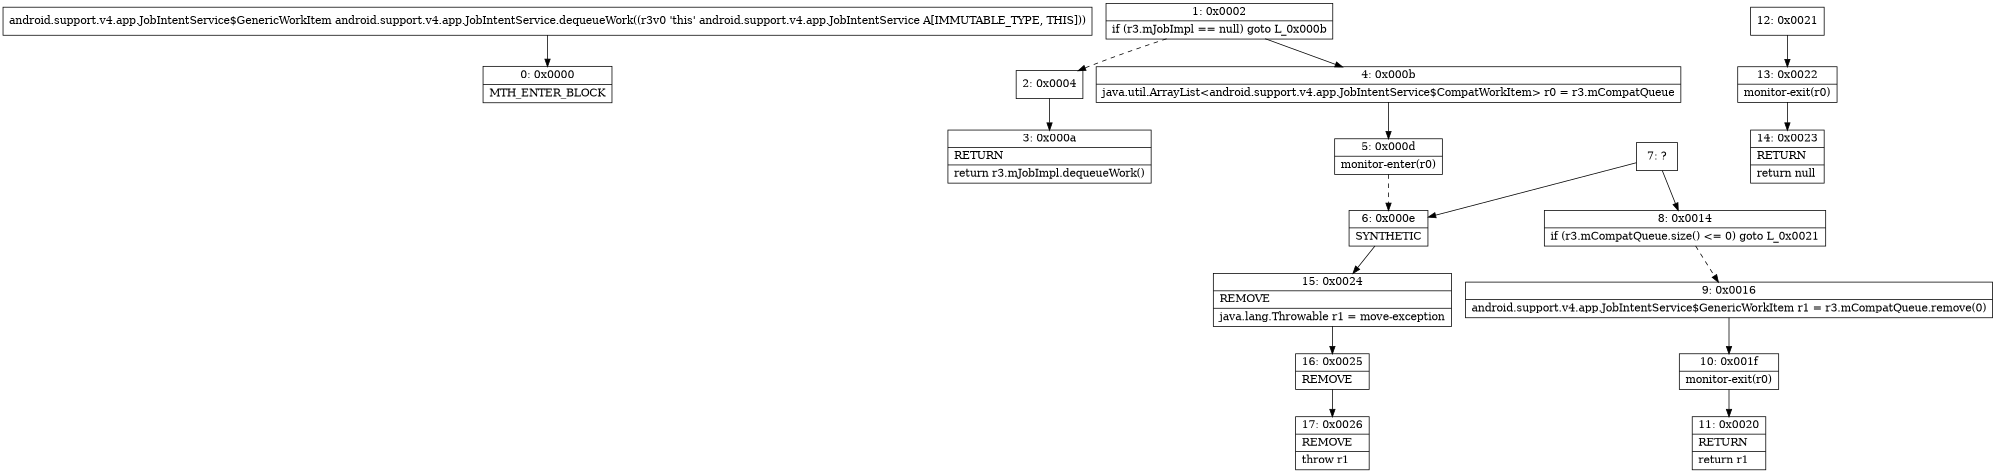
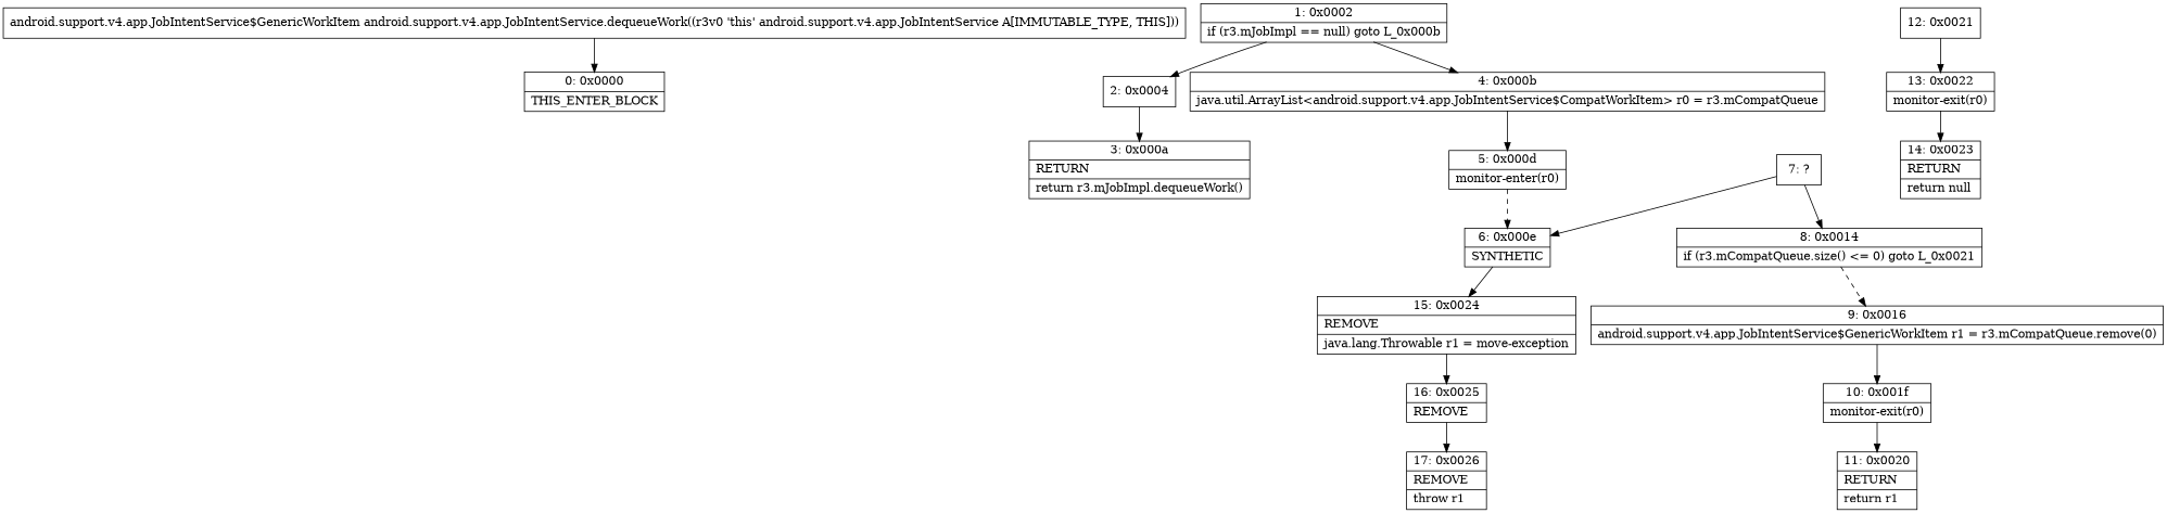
  digraph {
    node [shape=record]
-   n1 [label="{0\:\ 0x0000|MTH_ENTER_BLOCK\l}"]
+   n1 [label="{0\:\ 0x0000|THIS_ENTER_BLOCK\l}"]
    n2 [label="{1\:\ 0x0002|if (r3.mJobImpl == null) goto L_0x000b\l}"]
    n3 [label="{2\:\ 0x0004}"]
    n4 [label="{4\:\ 0x000b|java.util.ArrayList\<android.support.v4.app.JobIntentService$CompatWorkItem\> r0 = r3.mCompatQueue\l}"]
    n5 [label="{3\:\ 0x000a|RETURN\l|return r3.mJobImpl.dequeueWork()\l}"]
    n6 [label="{5\:\ 0x000d|monitor\-enter(r0)\l}"]
    n7 [label="{6\:\ 0x000e|SYNTHETIC\l}"]
    n8 [label="{15\:\ 0x0024|REMOVE\l|java.lang.Throwable r1 = move\-exception\l}"]
    n9 [label="{7\:\ ?}"]
    n10 [label="{8\:\ 0x0014|if (r3.mCompatQueue.size() \<= 0) goto L_0x0021\l}"]
    n11 [label="{16\:\ 0x0025|REMOVE\l}"]
    n12 [label="{9\:\ 0x0016|android.support.v4.app.JobIntentService$GenericWorkItem r1 = r3.mCompatQueue.remove(0)\l}"]
    n13 [label="{10\:\ 0x001f|monitor\-exit(r0)\l}"]
    n14 [label="{12\:\ 0x0021}"]
    n15 [label="{13\:\ 0x0022|monitor\-exit(r0)\l}"]
    n16 [label="{11\:\ 0x0020|RETURN\l|return r1\l}"]
    n17 [label="{14\:\ 0x0023|RETURN\l|return null\l}"]
    n18 [label="{17\:\ 0x0026|REMOVE\l|throw r1\l}"]
    n19 [label="{android.support.v4.app.JobIntentService$GenericWorkItem android.support.v4.app.JobIntentService.dequeueWork((r3v0 'this' android.support.v4.app.JobIntentService A[IMMUTABLE_TYPE, THIS])) }"]
-   n2 -> n3 [style=dashed]
+   n2 -> n3 [style=solid]
    n2 -> n4
    n3 -> n5
    n4 -> n6
    n6 -> n7 [style=dashed]
    n7 -> n8
    n8 -> n11
    n9 -> n7
    n9 -> n10
    n10 -> n12 [style=dashed]
    n11 -> n18
    n12 -> n13
    n13 -> n16
    n14 -> n15
    n15 -> n17
    n19 -> n1
  }
